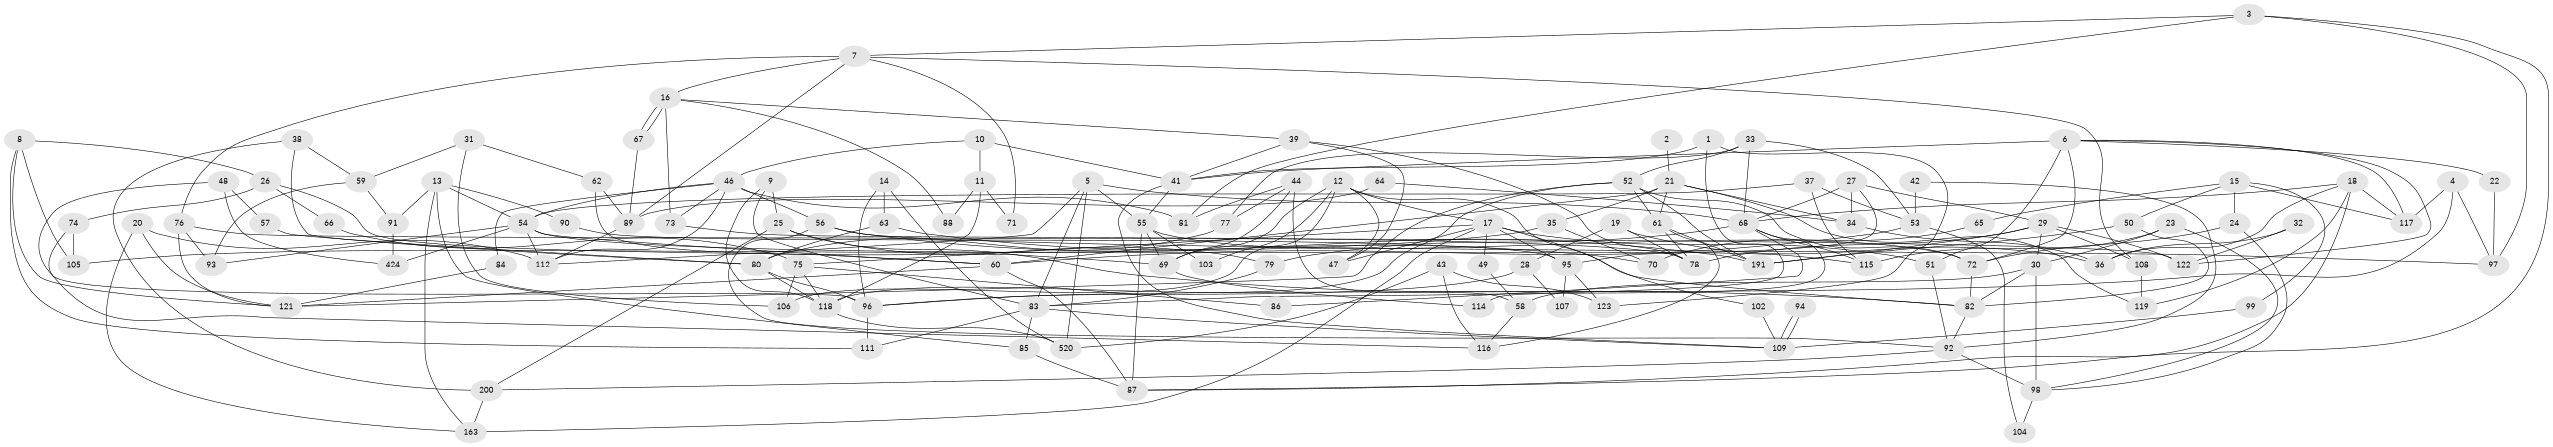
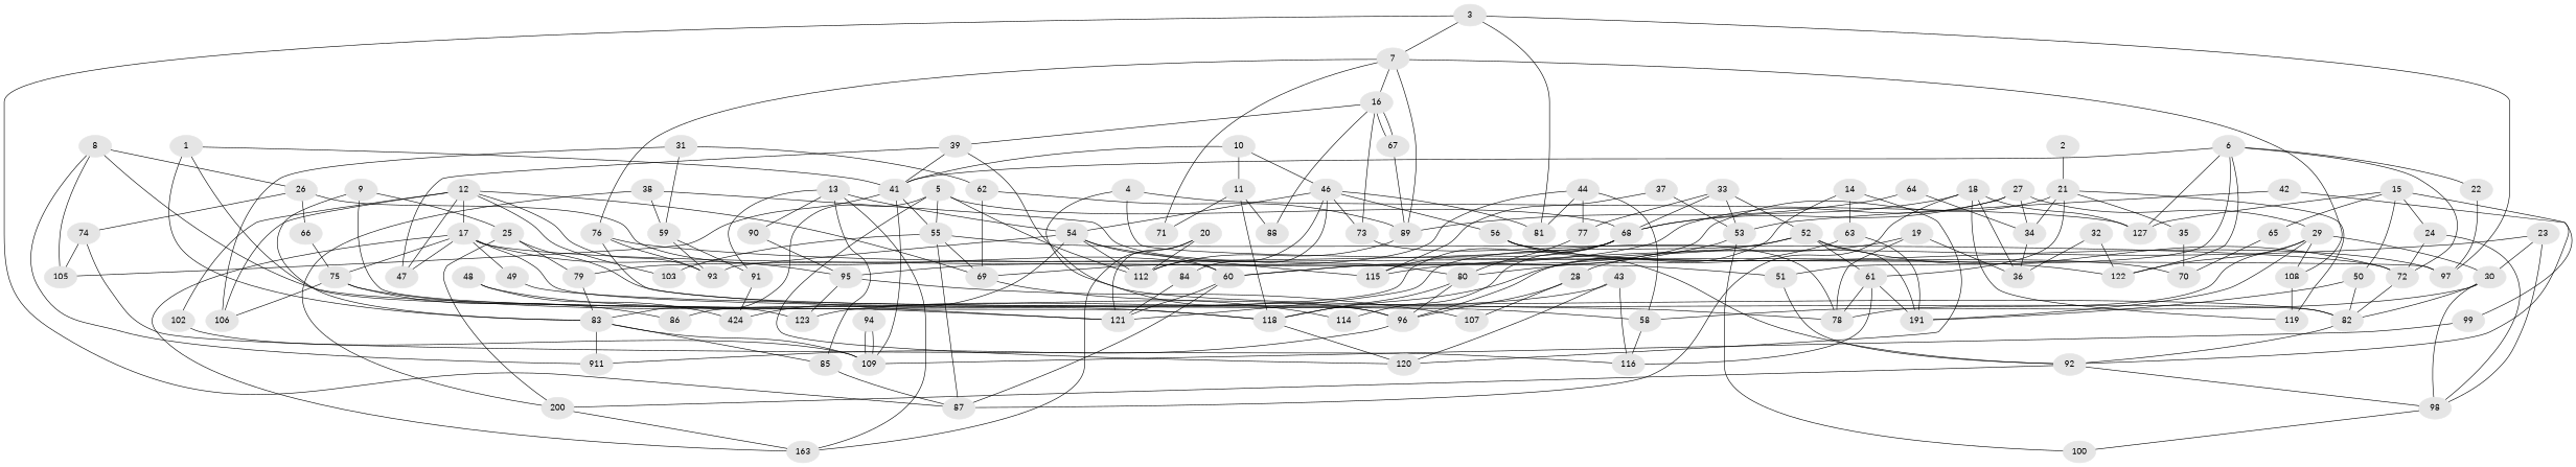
  graph {
    fontname=Lato
    node [color=gray90 fontname=Lato style=filled]
    edge [fontname=Lato]
    1
    41
    83
    123
    55
    109
-   111
+   111 [label=911]
    85
    2
    21
    119
    34
    35
    60
    61
    26
    66
    74
    3
    7
    81
    87
    97
    16
    71
    76
    89
    108
    4
    96
-   117
+   117 [label=127]
    5
    68
    112
-   120 [label=520]
+   120
    12
    17
    47
    69
    93
    102
    103
    106
    72
    115
    79
    86
    114
    6
    22
    51
    122
    92
    82
    88
    39
    67
    73
    121
    8
    105
    9
    118
    25
    56
    70
    10
    11
    46
    54
    84
    n72 [label=163]
    49
    75
    95
    13
    90
    91
    n79 [label=424]
    14
    63
    n82 [label=191]
    80
    15
    24
    50
    65
    99
    98
    78
    58
    107
    18
    36
    19
    28
    20
    116
    23
    30
-   104
+   104 [label=100]
    n102 [label=200]
    27
    29
    31
    59
    62
    32
    33
    52
    53
    77
    37
    38
    42
    43
    44
    48
-   57
    94
    64
    1 -- 41
    1 -- 83
    1 -- 123
    41 -- 55
    41 -- 109
    83 -- 109
    83 -- 111
    83 -- 85
    55 -- 87
    55 -- 69
    55 -- 103
    55 -- 72
    85 -- 87
    2 -- 21
    21 -- 119
    21 -- 34
    21 -- 35
    21 -- 60
    21 -- 61
    34 -- 36
-   35 -- 105
+   41 -- 105
    35 -- 70
    60 -- 87
    60 -- 121
    61 -- n82
    61 -- 78
    61 -- 116
    26 -- 60
    26 -- 66
    26 -- 74
    66 -- 75
    74 -- 105
    74 -- 116
    3 -- 7
    3 -- 81
    3 -- 87
    3 -- 97
    7 -- 16
    7 -- 71
    7 -- 76
    7 -- 89
    7 -- 108
    16 -- 88
    16 -- 39
    16 -- 67
    16 -- 67
    16 -- 73
    76 -- 93
    76 -- 122
    76 -- 121
    89 -- 112
    108 -- 119
    4 -- 97
    4 -- 96
    4 -- 117
    96 -- 111
    5 -- 83
    5 -- 55
    5 -- 68
    5 -- 112
    5 -- 120
    68 -- 115
    68 -- 79
    68 -- 86
    68 -- 114
    12 -- 17
    12 -- 47
    12 -- 69
+   12 -- 93
    12 -- 102
    12 -- 103
    12 -- 106
    17 -- 47
    17 -- 51
    17 -- 82
    17 -- n72
    17 -- 49
    17 -- 75
    17 -- 95
    69 -- 114
    102 -- 109
    72 -- 82
    79 -- 83
    6 -- 41
    6 -- 117
    6 -- 72
    6 -- 22
    6 -- 51
    6 -- 122
    22 -- 97
    51 -- 92
    92 -- 98
    92 -- n102
    82 -- 92
    39 -- 41
    39 -- 47
    39 -- 78
    67 -- 89
    73 -- 78
    8 -- 111
    8 -- 26
    8 -- 121
    8 -- 105
    9 -- 83
    9 -- 118
    9 -- 25
    118 -- 120
    25 -- 79
    25 -- 82
    25 -- n102
    56 -- 97
    56 -- 92
    56 -- 70
    10 -- 41
    10 -- 11
    10 -- 46
    11 -- 71
    11 -- 88
    11 -- 118
    46 -- 81
    46 -- 112
    46 -- 73
    46 -- 56
    46 -- 54
    46 -- 84
    54 -- 60
    54 -- 112
    54 -- 93
    54 -- 115
    54 -- n79
    84 -- 121
    49 -- 58
    75 -- 106
    75 -- 86
    75 -- 118
    95 -- 123
    95 -- 107
    13 -- 85
    13 -- 54
    13 -- n72
    13 -- 90
    13 -- 91
    90 -- 95
    91 -- n79
    14 -- 96
    14 -- 120
    14 -- 63
    63 -- n82
    63 -- 80
    80 -- 96
    80 -- 118
    15 -- 117
    15 -- 24
    15 -- 50
    15 -- 65
    15 -- 99
    24 -- 72
    24 -- 98
    50 -- 82
    50 -- n82
    65 -- 70
    99 -- 109
    98 -- 104
    58 -- 116
    18 -- 119
    18 -- 87
    18 -- 117
    18 -- 68
    18 -- 36
    19 -- 78
    19 -- 36
    19 -- 28
    28 -- 96
    28 -- 107
    20 -- 112
    20 -- 121
    20 -- n72
    23 -- 115
    23 -- 98
    23 -- 30
    30 -- 82
    30 -- 98
    30 -- 58
    n102 -- n72
    27 -- 34
    27 -- 68
    27 -- 95
    27 -- 29
    29 -- 108
    29 -- 122
    29 -- n82
    29 -- 78
    29 -- 30
    31 -- 106
    31 -- 59
    31 -- 62
    59 -- 93
    59 -- 91
    62 -- 89
    62 -- 69
    32 -- 122
    32 -- 36
    33 -- 68
    33 -- 52
    33 -- 53
    33 -- 77
    52 -- 61
    52 -- 72
    52 -- 121
    52 -- 118
    52 -- n82
    53 -- 60
    53 -- 104
    77 -- 80
    37 -- 115
-   37 -- 54
    37 -- 53
    38 -- 80
    38 -- n102
    38 -- 59
    42 -- 92
    42 -- 53
    43 -- 123
    43 -- 120
    43 -- 116
    44 -- 81
    44 -- 69
    44 -- 58
    44 -- 77
    48 -- 96
    48 -- n79
-   48 -- 57
-   57 -- 80
    94 -- 109
    94 -- 109
    64 -- 34
    64 -- 89
  }
